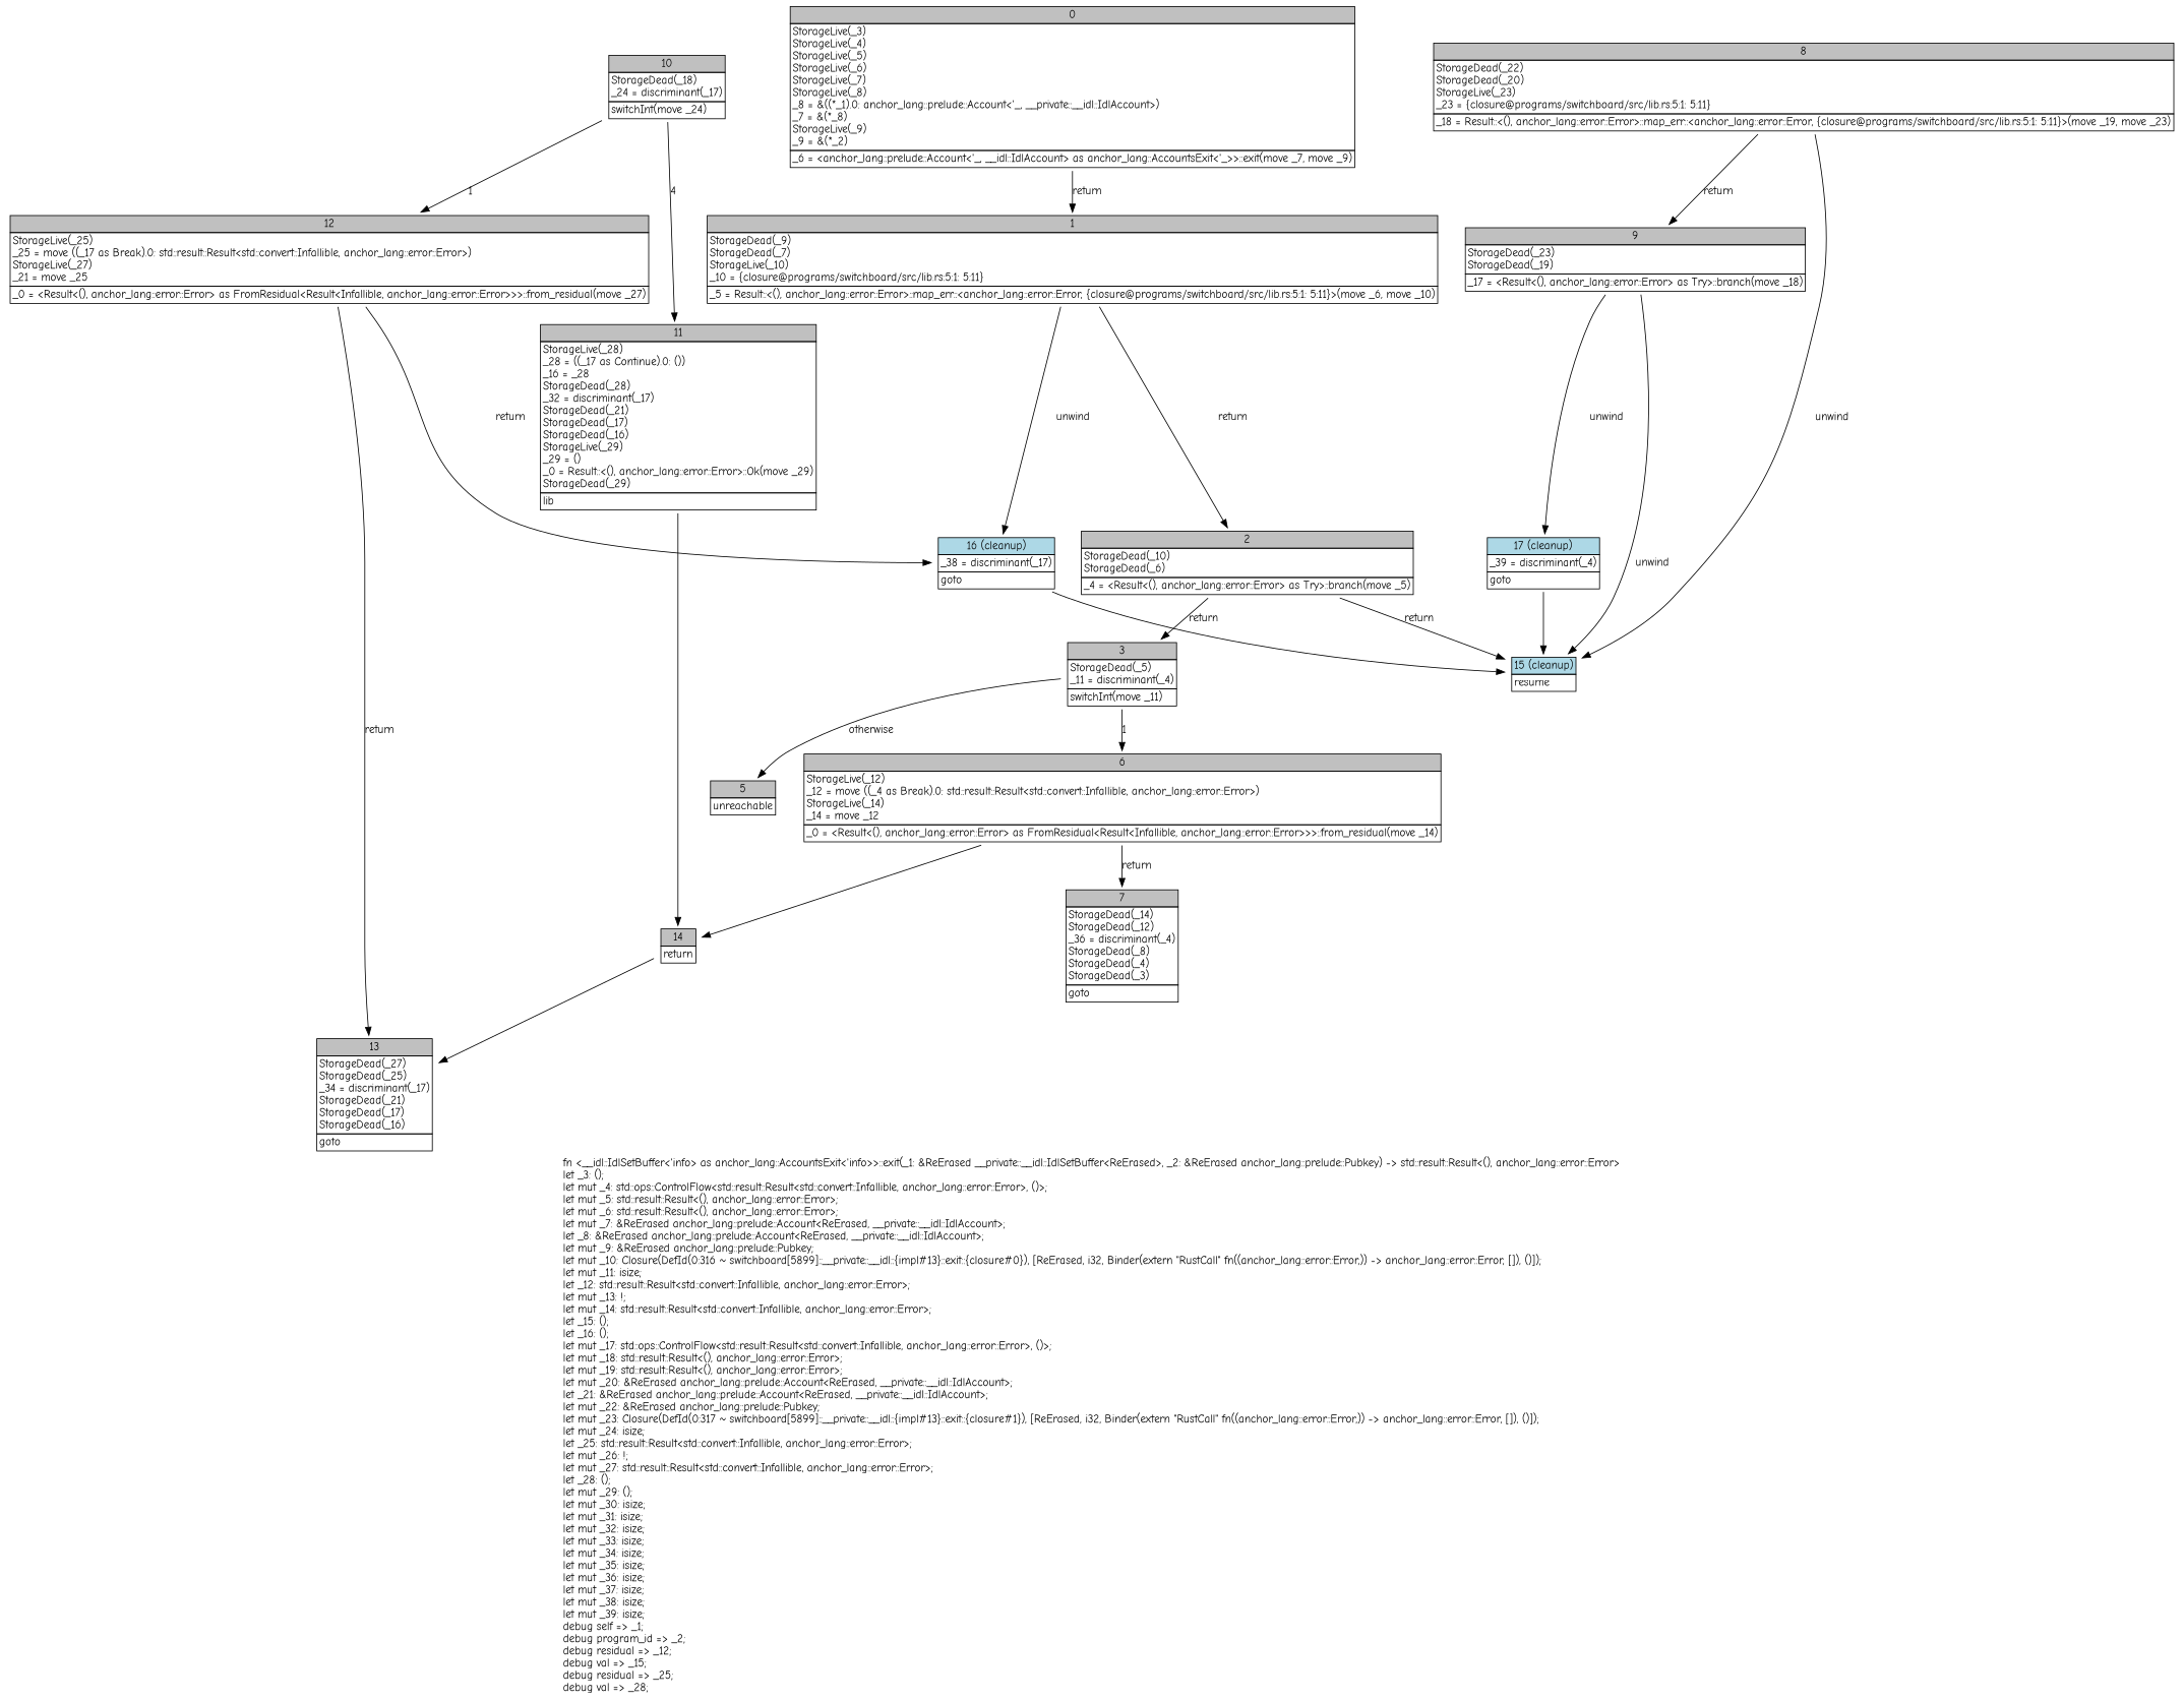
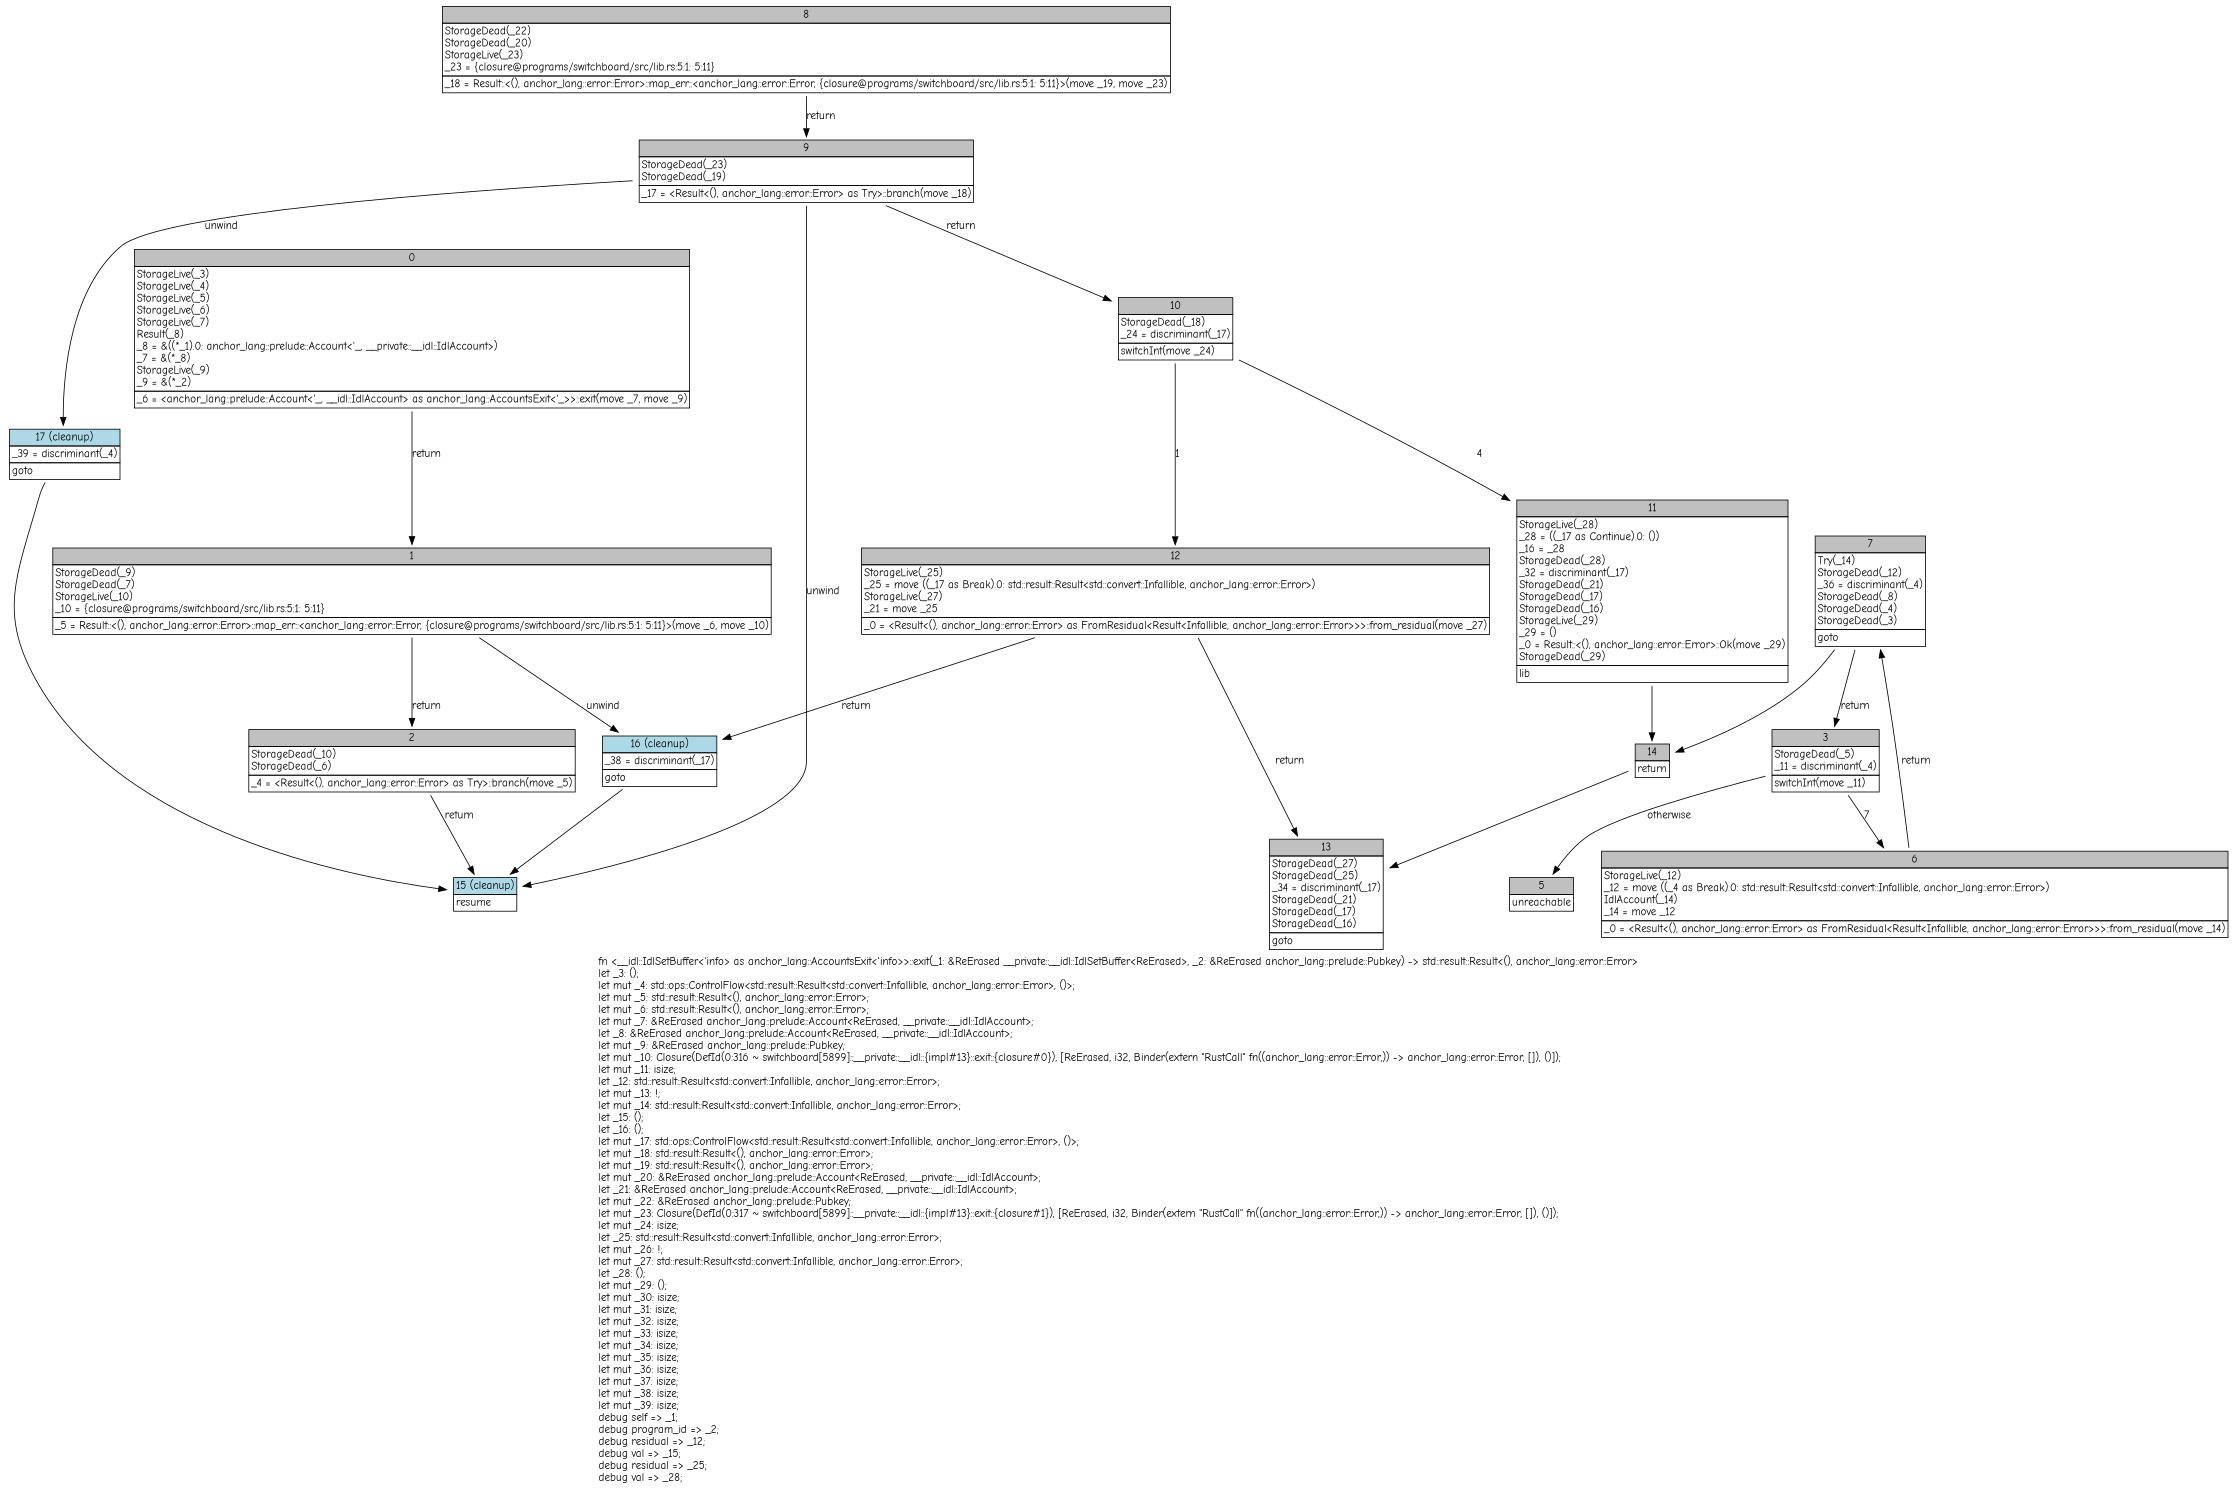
  digraph {
    fontname="Comic Neue"
    label=<fn &lt;__idl::IdlSetBuffer&lt;'info&gt; as anchor_lang::AccountsExit&lt;'info&gt;&gt;::exit(_1: &amp;ReErased __private::__idl::IdlSetBuffer&lt;ReErased&gt;, _2: &amp;ReErased anchor_lang::prelude::Pubkey) -&gt; std::result::Result&lt;(), anchor_lang::error::Error&gt;<br align="left"/>let _3: ();<br align="left"/>let mut _4: std::ops::ControlFlow&lt;std::result::Result&lt;std::convert::Infallible, anchor_lang::error::Error&gt;, ()&gt;;<br align="left"/>let mut _5: std::result::Result&lt;(), anchor_lang::error::Error&gt;;<br align="left"/>let mut _6: std::result::Result&lt;(), anchor_lang::error::Error&gt;;<br align="left"/>let mut _7: &amp;ReErased anchor_lang::prelude::Account&lt;ReErased, __private::__idl::IdlAccount&gt;;<br align="left"/>let _8: &amp;ReErased anchor_lang::prelude::Account&lt;ReErased, __private::__idl::IdlAccount&gt;;<br align="left"/>let mut _9: &amp;ReErased anchor_lang::prelude::Pubkey;<br align="left"/>let mut _10: Closure(DefId(0:316 ~ switchboard[5899]::__private::__idl::{impl#13}::exit::{closure#0}), [ReErased, i32, Binder(extern &quot;RustCall&quot; fn((anchor_lang::error::Error,)) -&gt; anchor_lang::error::Error, []), ()]);<br align="left"/>let mut _11: isize;<br align="left"/>let _12: std::result::Result&lt;std::convert::Infallible, anchor_lang::error::Error&gt;;<br align="left"/>let mut _13: !;<br align="left"/>let mut _14: std::result::Result&lt;std::convert::Infallible, anchor_lang::error::Error&gt;;<br align="left"/>let _15: ();<br align="left"/>let _16: ();<br align="left"/>let mut _17: std::ops::ControlFlow&lt;std::result::Result&lt;std::convert::Infallible, anchor_lang::error::Error&gt;, ()&gt;;<br align="left"/>let mut _18: std::result::Result&lt;(), anchor_lang::error::Error&gt;;<br align="left"/>let mut _19: std::result::Result&lt;(), anchor_lang::error::Error&gt;;<br align="left"/>let mut _20: &amp;ReErased anchor_lang::prelude::Account&lt;ReErased, __private::__idl::IdlAccount&gt;;<br align="left"/>let _21: &amp;ReErased anchor_lang::prelude::Account&lt;ReErased, __private::__idl::IdlAccount&gt;;<br align="left"/>let mut _22: &amp;ReErased anchor_lang::prelude::Pubkey;<br align="left"/>let mut _23: Closure(DefId(0:317 ~ switchboard[5899]::__private::__idl::{impl#13}::exit::{closure#1}), [ReErased, i32, Binder(extern &quot;RustCall&quot; fn((anchor_lang::error::Error,)) -&gt; anchor_lang::error::Error, []), ()]);<br align="left"/>let mut _24: isize;<br align="left"/>let _25: std::result::Result&lt;std::convert::Infallible, anchor_lang::error::Error&gt;;<br align="left"/>let mut _26: !;<br align="left"/>let mut _27: std::result::Result&lt;std::convert::Infallible, anchor_lang::error::Error&gt;;<br align="left"/>let _28: ();<br align="left"/>let mut _29: ();<br align="left"/>let mut _30: isize;<br align="left"/>let mut _31: isize;<br align="left"/>let mut _32: isize;<br align="left"/>let mut _33: isize;<br align="left"/>let mut _34: isize;<br align="left"/>let mut _35: isize;<br align="left"/>let mut _36: isize;<br align="left"/>let mut _37: isize;<br align="left"/>let mut _38: isize;<br align="left"/>let mut _39: isize;<br align="left"/>debug self =&gt; _1;<br align="left"/>debug program_id =&gt; _2;<br align="left"/>debug residual =&gt; _12;<br align="left"/>debug val =&gt; _15;<br align="left"/>debug residual =&gt; _25;<br align="left"/>debug val =&gt; _28;<br align="left"/>>
    node [fontname="Comic Neue" shape=none]
    edge [fontname="Comic Neue"]
-   n1 [label=<<table border="0" cellborder="1" cellspacing="0"><tr><td bgcolor="gray" align="center" colspan="1">0</td></tr><tr><td align="left" balign="left">StorageLive(_3)<br/>StorageLive(_4)<br/>StorageLive(_5)<br/>StorageLive(_6)<br/>StorageLive(_7)<br/>StorageLive(_8)<br/>_8 = &amp;((*_1).0: anchor_lang::prelude::Account&lt;'_, __private::__idl::IdlAccount&gt;)<br/>_7 = &amp;(*_8)<br/>StorageLive(_9)<br/>_9 = &amp;(*_2)<br/></td></tr><tr><td align="left">_6 = &lt;anchor_lang::prelude::Account&lt;'_, __idl::IdlAccount&gt; as anchor_lang::AccountsExit&lt;'_&gt;&gt;::exit(move _7, move _9)</td></tr></table>>]
+   n1 [label=<<table border="0" cellborder="1" cellspacing="0"><tr><td bgcolor="gray" align="center" colspan="1">0</td></tr><tr><td align="left" balign="left">StorageLive(_3)<br/>StorageLive(_4)<br/>StorageLive(_5)<br/>StorageLive(_6)<br/>StorageLive(_7)<br/>Result(_8)<br/>_8 = &amp;((*_1).0: anchor_lang::prelude::Account&lt;'_, __private::__idl::IdlAccount&gt;)<br/>_7 = &amp;(*_8)<br/>StorageLive(_9)<br/>_9 = &amp;(*_2)<br/></td></tr><tr><td align="left">_6 = &lt;anchor_lang::prelude::Account&lt;'_, __idl::IdlAccount&gt; as anchor_lang::AccountsExit&lt;'_&gt;&gt;::exit(move _7, move _9)</td></tr></table>>]
    n2 [label=<<table border="0" cellborder="1" cellspacing="0"><tr><td bgcolor="gray" align="center" colspan="1">1</td></tr><tr><td align="left" balign="left">StorageDead(_9)<br/>StorageDead(_7)<br/>StorageLive(_10)<br/>_10 = {closure@programs/switchboard/src/lib.rs:5:1: 5:11}<br/></td></tr><tr><td align="left">_5 = Result::&lt;(), anchor_lang::error::Error&gt;::map_err::&lt;anchor_lang::error::Error, {closure@programs/switchboard/src/lib.rs:5:1: 5:11}&gt;(move _6, move _10)</td></tr></table>>]
    n3 [label=<<table border="0" cellborder="1" cellspacing="0"><tr><td bgcolor="gray" align="center" colspan="1">2</td></tr><tr><td align="left" balign="left">StorageDead(_10)<br/>StorageDead(_6)<br/></td></tr><tr><td align="left">_4 = &lt;Result&lt;(), anchor_lang::error::Error&gt; as Try&gt;::branch(move _5)</td></tr></table>>]
    n4 [label=<<table border="0" cellborder="1" cellspacing="0"><tr><td bgcolor="lightblue" align="center" colspan="1">16 (cleanup)</td></tr><tr><td align="left" balign="left">_38 = discriminant(_17)<br/></td></tr><tr><td align="left">goto</td></tr></table>>]
    n5 [label=<<table border="0" cellborder="1" cellspacing="0"><tr><td bgcolor="lightblue" align="center" colspan="1">15 (cleanup)</td></tr><tr><td align="left">resume</td></tr></table>>]
    n6 [label=<<table border="0" cellborder="1" cellspacing="0"><tr><td bgcolor="gray" align="center" colspan="1">3</td></tr><tr><td align="left" balign="left">StorageDead(_5)<br/>_11 = discriminant(_4)<br/></td></tr><tr><td align="left">switchInt(move _11)</td></tr></table>>]
    n7 [label=<<table border="0" cellborder="1" cellspacing="0"><tr><td bgcolor="gray" align="center" colspan="1">5</td></tr><tr><td align="left">unreachable</td></tr></table>>]
-   n8 [label=<<table border="0" cellborder="1" cellspacing="0"><tr><td bgcolor="gray" align="center" colspan="1">6</td></tr><tr><td align="left" balign="left">StorageLive(_12)<br/>_12 = move ((_4 as Break).0: std::result::Result&lt;std::convert::Infallible, anchor_lang::error::Error&gt;)<br/>StorageLive(_14)<br/>_14 = move _12<br/></td></tr><tr><td align="left">_0 = &lt;Result&lt;(), anchor_lang::error::Error&gt; as FromResidual&lt;Result&lt;Infallible, anchor_lang::error::Error&gt;&gt;&gt;::from_residual(move _14)</td></tr></table>>]
-   n9 [label=<<table border="0" cellborder="1" cellspacing="0"><tr><td bgcolor="gray" align="center" colspan="1">7</td></tr><tr><td align="left" balign="left">StorageDead(_14)<br/>StorageDead(_12)<br/>_36 = discriminant(_4)<br/>StorageDead(_8)<br/>StorageDead(_4)<br/>StorageDead(_3)<br/></td></tr><tr><td align="left">goto</td></tr></table>>]
+   n8 [label=<<table border="0" cellborder="1" cellspacing="0"><tr><td bgcolor="gray" align="center" colspan="1">6</td></tr><tr><td align="left" balign="left">StorageLive(_12)<br/>_12 = move ((_4 as Break).0: std::result::Result&lt;std::convert::Infallible, anchor_lang::error::Error&gt;)<br/>IdlAccount(_14)<br/>_14 = move _12<br/></td></tr><tr><td align="left">_0 = &lt;Result&lt;(), anchor_lang::error::Error&gt; as FromResidual&lt;Result&lt;Infallible, anchor_lang::error::Error&gt;&gt;&gt;::from_residual(move _14)</td></tr></table>>]
+   n9 [label=<<table border="0" cellborder="1" cellspacing="0"><tr><td bgcolor="gray" align="center" colspan="1">7</td></tr><tr><td align="left" balign="left">Try(_14)<br/>StorageDead(_12)<br/>_36 = discriminant(_4)<br/>StorageDead(_8)<br/>StorageDead(_4)<br/>StorageDead(_3)<br/></td></tr><tr><td align="left">goto</td></tr></table>>]
    n10 [label=<<table border="0" cellborder="1" cellspacing="0"><tr><td bgcolor="gray" align="center" colspan="1">8</td></tr><tr><td align="left" balign="left">StorageDead(_22)<br/>StorageDead(_20)<br/>StorageLive(_23)<br/>_23 = {closure@programs/switchboard/src/lib.rs:5:1: 5:11}<br/></td></tr><tr><td align="left">_18 = Result::&lt;(), anchor_lang::error::Error&gt;::map_err::&lt;anchor_lang::error::Error, {closure@programs/switchboard/src/lib.rs:5:1: 5:11}&gt;(move _19, move _23)</td></tr></table>>]
    n11 [label=<<table border="0" cellborder="1" cellspacing="0"><tr><td bgcolor="gray" align="center" colspan="1">9</td></tr><tr><td align="left" balign="left">StorageDead(_23)<br/>StorageDead(_19)<br/></td></tr><tr><td align="left">_17 = &lt;Result&lt;(), anchor_lang::error::Error&gt; as Try&gt;::branch(move _18)</td></tr></table>>]
    n12 [label=<<table border="0" cellborder="1" cellspacing="0"><tr><td bgcolor="gray" align="center" colspan="1">14</td></tr><tr><td align="left">return</td></tr></table>>]
    n13 [label=<<table border="0" cellborder="1" cellspacing="0"><tr><td bgcolor="lightblue" align="center" colspan="1">17 (cleanup)</td></tr><tr><td align="left" balign="left">_39 = discriminant(_4)<br/></td></tr><tr><td align="left">goto</td></tr></table>>]
    n14 [label=<<table border="0" cellborder="1" cellspacing="0"><tr><td bgcolor="gray" align="center" colspan="1">13</td></tr><tr><td align="left" balign="left">StorageDead(_27)<br/>StorageDead(_25)<br/>_34 = discriminant(_17)<br/>StorageDead(_21)<br/>StorageDead(_17)<br/>StorageDead(_16)<br/></td></tr><tr><td align="left">goto</td></tr></table>>]
    n15 [label=<<table border="0" cellborder="1" cellspacing="0"><tr><td bgcolor="gray" align="center" colspan="1">10</td></tr><tr><td align="left" balign="left">StorageDead(_18)<br/>_24 = discriminant(_17)<br/></td></tr><tr><td align="left">switchInt(move _24)</td></tr></table>>]
    n16 [label=<<table border="0" cellborder="1" cellspacing="0"><tr><td bgcolor="gray" align="center" colspan="1">11</td></tr><tr><td align="left" balign="left">StorageLive(_28)<br/>_28 = ((_17 as Continue).0: ())<br/>_16 = _28<br/>StorageDead(_28)<br/>_32 = discriminant(_17)<br/>StorageDead(_21)<br/>StorageDead(_17)<br/>StorageDead(_16)<br/>StorageLive(_29)<br/>_29 = ()<br/>_0 = Result::&lt;(), anchor_lang::error::Error&gt;::Ok(move _29)<br/>StorageDead(_29)<br/></td></tr><tr><td align="left">lib</td></tr></table>>]
    n17 [label=<<table border="0" cellborder="1" cellspacing="0"><tr><td bgcolor="gray" align="center" colspan="1">12</td></tr><tr><td align="left" balign="left">StorageLive(_25)<br/>_25 = move ((_17 as Break).0: std::result::Result&lt;std::convert::Infallible, anchor_lang::error::Error&gt;)<br/>StorageLive(_27)<br/>_21 = move _25<br/></td></tr><tr><td align="left">_0 = &lt;Result&lt;(), anchor_lang::error::Error&gt; as FromResidual&lt;Result&lt;Infallible, anchor_lang::error::Error&gt;&gt;&gt;::from_residual(move _27)</td></tr></table>>]
    n1 -> n2 [label=return]
    n2 -> n3 [label=return]
    n2 -> n4 [label=unwind]
    n3 -> n5 [label=return]
-   n3 -> n6 [label=return]
+   n9 -> n6 [label=return]
    n4 -> n5
    n6 -> n7 [label=otherwise]
-   n6 -> n8 [label=1]
+   n6 -> n8 [label=7]
    n8 -> n9 [label=return]
-   n8 -> n12
-   n10 -> n5 [label=unwind]
+   n9 -> n12
    n10 -> n11 [label=return]
    n11 -> n5 [label=unwind]
    n11 -> n13 [label=unwind]
+   n11 -> n15 [label=return]
    n12 -> n14
    n13 -> n5
    n15 -> n16 [label=4]
    n15 -> n17 [label=1]
    n16 -> n12
    n17 -> n4 [label=return]
    n17 -> n14 [label=return]
  }
